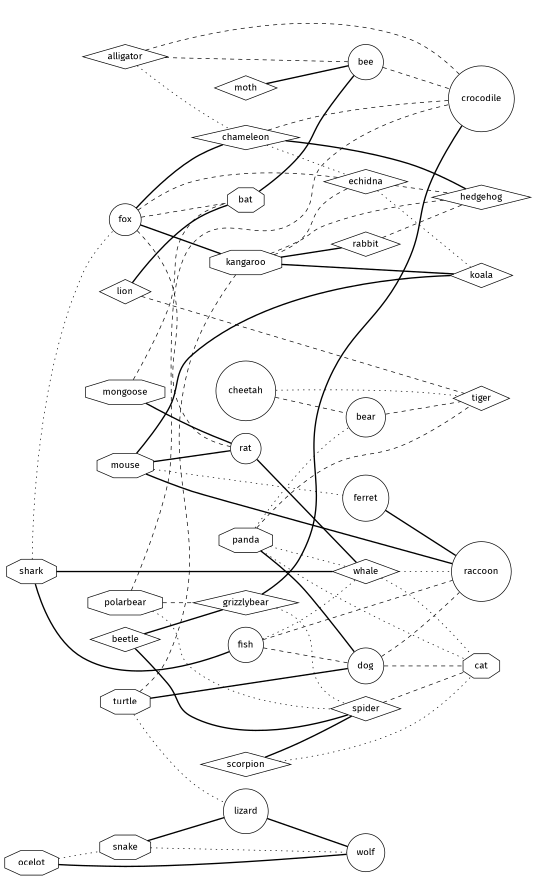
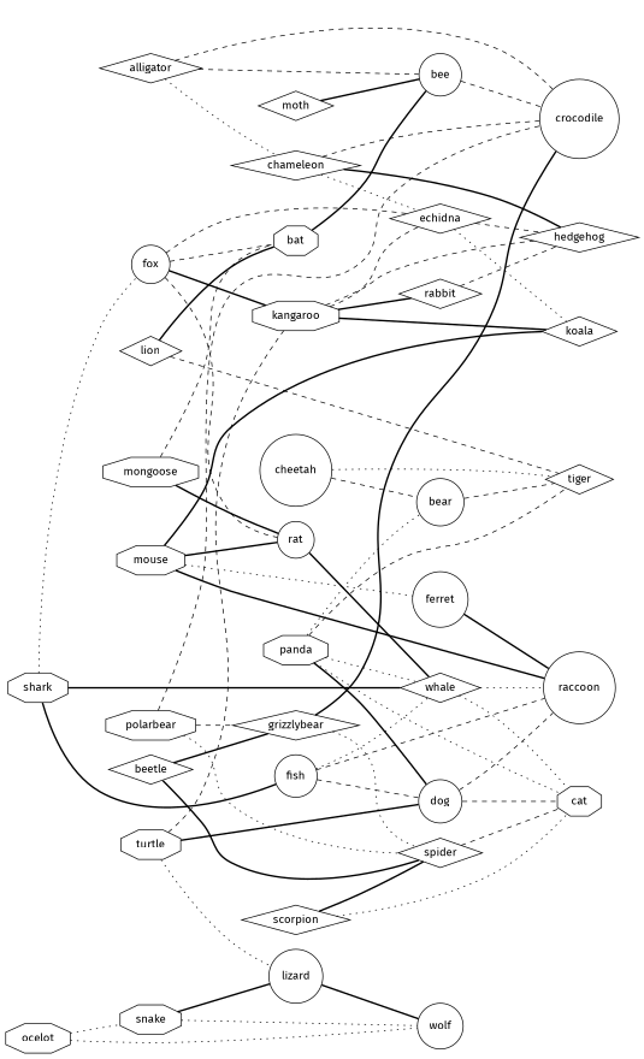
  strict graph {
    fontname="Fira Sans"
    rankdir=LR
    node [fontname="Fira Sans" shape=diamond]
    edge [fontname="Fira Sans" style=dashed weight=1]
    turtle [shape=octagon]
    kangaroo [shape=octagon]
    dog [shape=circle]
    lizard [shape=circle]
    koala
    echidna
    hedgehog
    rabbit
    raccoon [shape=circle]
    cat [shape=octagon]
    wolf [shape=circle]
    shark [shape=octagon]
    fish [shape=circle]
    whale
    fox [shape=circle]
    bee [shape=circle]
    moth
    crocodile [shape=circle]
    mongoose [shape=octagon]
    rat [shape=circle]
    bat [shape=octagon]
    chameleon
    lion
    tiger
    ocelot [shape=octagon]
    snake [shape=octagon]
    beetle
    grizzlybear
    spider
    alligator
    mouse [shape=octagon]
    ferret [shape=circle]
    scorpion
    polarbear [shape=octagon]
    panda [shape=octagon]
    bear [shape=circle]
    cheetah [shape=circle]
    turtle -- kangaroo
    turtle -- dog [style=bold]
    turtle -- lizard [style=dotted]
    kangaroo -- koala [style=bold]
    kangaroo -- echidna
    kangaroo -- hedgehog
    kangaroo -- rabbit [style=bold]
    dog -- raccoon
    dog -- cat
    lizard -- wolf [style=bold]
    echidna -- koala [style=dotted]
    echidna -- hedgehog
    rabbit -- hedgehog
    shark -- fish [style=bold]
    shark -- whale [style=bold]
    shark -- fox [style=dotted]
    fish -- dog
    fish -- raccoon
    fish -- whale [style=dotted]
    whale -- raccoon [style=dotted]
    whale -- cat [style=dotted]
    fox -- kangaroo [style=bold]
    fox -- echidna
    fox -- rat
    fox -- bat
-   fox -- chameleon [style=bold]
    bee -- crocodile
    moth -- bee [style=bold]
    mongoose -- rat [style=bold]
    mongoose -- bat
    rat -- whale [style=bold]
    bat -- bee [style=bold]
    chameleon -- echidna [style=dotted]
    chameleon -- hedgehog [style=bold]
    chameleon -- crocodile
    lion -- bat [style=bold]
    lion -- tiger
-   ocelot -- wolf [style=bold]
+   ocelot -- wolf [style=dotted]
    ocelot -- snake [style=dotted]
    snake -- lizard [style=bold]
    snake -- wolf [style=dotted]
    beetle -- grizzlybear [style=bold]
    beetle -- spider [style=bold]
    grizzlybear -- crocodile [style=bold]
    grizzlybear -- spider [style=dotted]
    spider -- cat
    alligator -- bee
    alligator -- crocodile
    alligator -- chameleon [style=dotted]
    mouse -- koala [style=bold]
    mouse -- raccoon [style=bold]
    mouse -- rat [style=bold]
    mouse -- ferret [style=dotted]
    ferret -- raccoon [style=bold]
    scorpion -- cat [style=dotted]
    scorpion -- spider [style=bold]
    polarbear -- crocodile
    polarbear -- grizzlybear
    polarbear -- spider [style=dotted]
    panda -- dog [style=bold]
    panda -- cat [style=dotted]
    panda -- whale [style=dotted]
    panda -- tiger
    panda -- bear [style=dotted]
    bear -- tiger
    cheetah -- tiger [style=dotted]
    cheetah -- bear
  }
